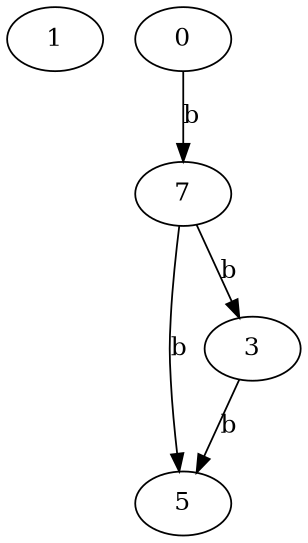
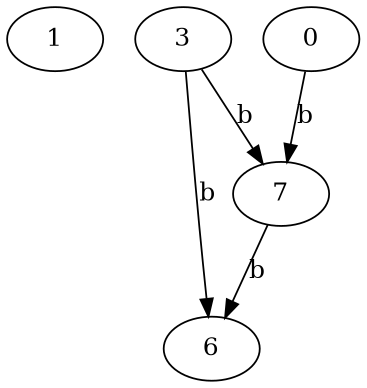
  strict digraph {
    1
    n2 [label=7]
    0
-   6 [label=5]
+   6
    3
    n2 -> 6 [label=b]
    0 -> n2 [label=b]
-   n2 -> 3 [label=b]
+   3 -> n2 [label=b]
    3 -> 6 [label=b]
  }
